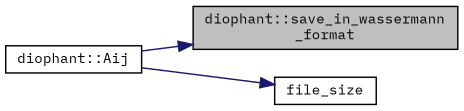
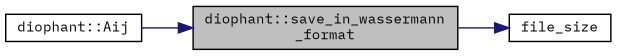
  digraph {
    fontname="IBM Plex Mono"
    rankdir=LR
    node [color=black fillcolor=white fontname="IBM Plex Mono" fontsize=10 shape=record style=filled]
    edge [color=midnightblue fontname="IBM Plex Mono" fontsize=10 labelfontname=Helvetica labelfontsize=10 style=solid]
    n1 [fillcolor=grey75 fontcolor=black height=0.2 label="diophant::save_in_wassermann\l_format" width=0.4]
    n2 [height=0.2 label=file_size width=0.4]
    n3 [height=0.2 label="diophant::Aij" width=0.4]
-   n3 -> n2
+   n1 -> n2
    n3 -> n1
  }
